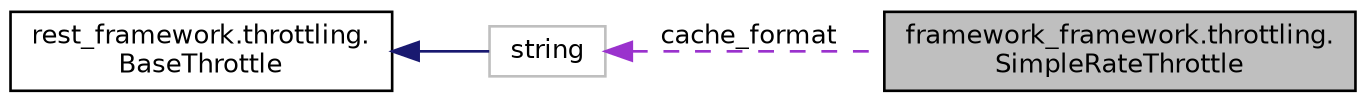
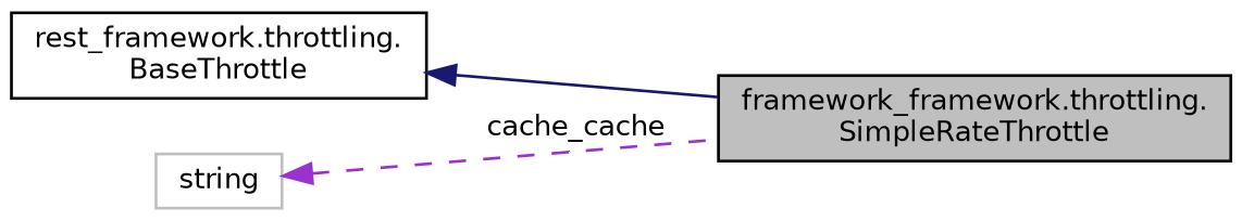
  digraph {
    rankdir=LR
    node [color=black fillcolor=white fontname=Helvetica fontsize=10 shape=record style=filled]
    edge [dir=back fontname=Helvetica fontsize=10 labelfontname=Helvetica labelfontsize=10]
    n1 [fillcolor=grey75 fontcolor=black height=0.2 label="framework_framework.throttling.\lSimpleRateThrottle" width=0.4]
    n2 [height=0.2 label="rest_framework.throttling.\lBaseThrottle" width=0.4]
    n3 [color=grey75 height=0.2 label=string width=0.4]
-   n2 -> n3 [color=midnightblue style=solid]
-   n3 -> n1 [color=darkorchid3 label=" cache_format" style=dashed]
+   n2 -> n1 [color=midnightblue style=solid]
+   n3 -> n1 [color=darkorchid3 label=" cache_cache" style=dashed]
  }
